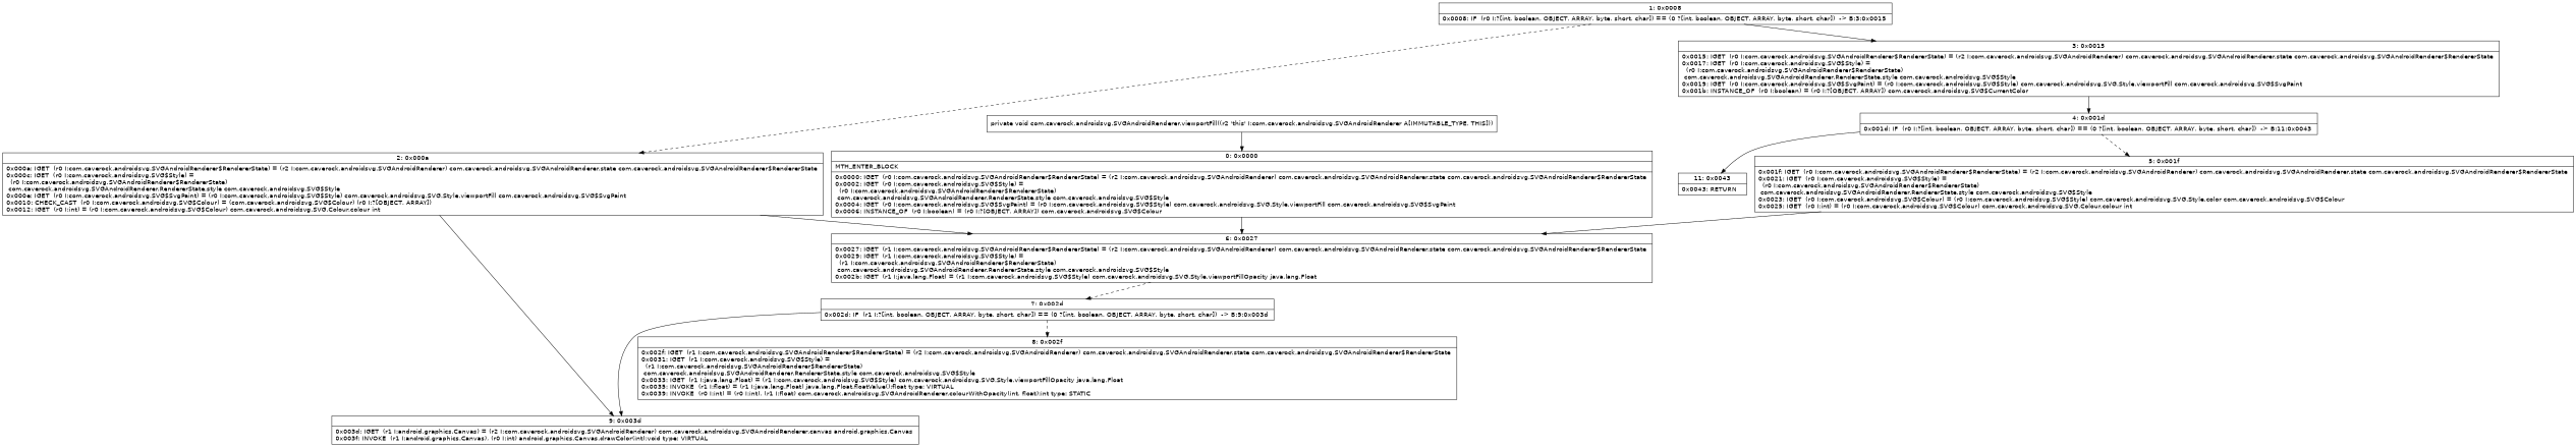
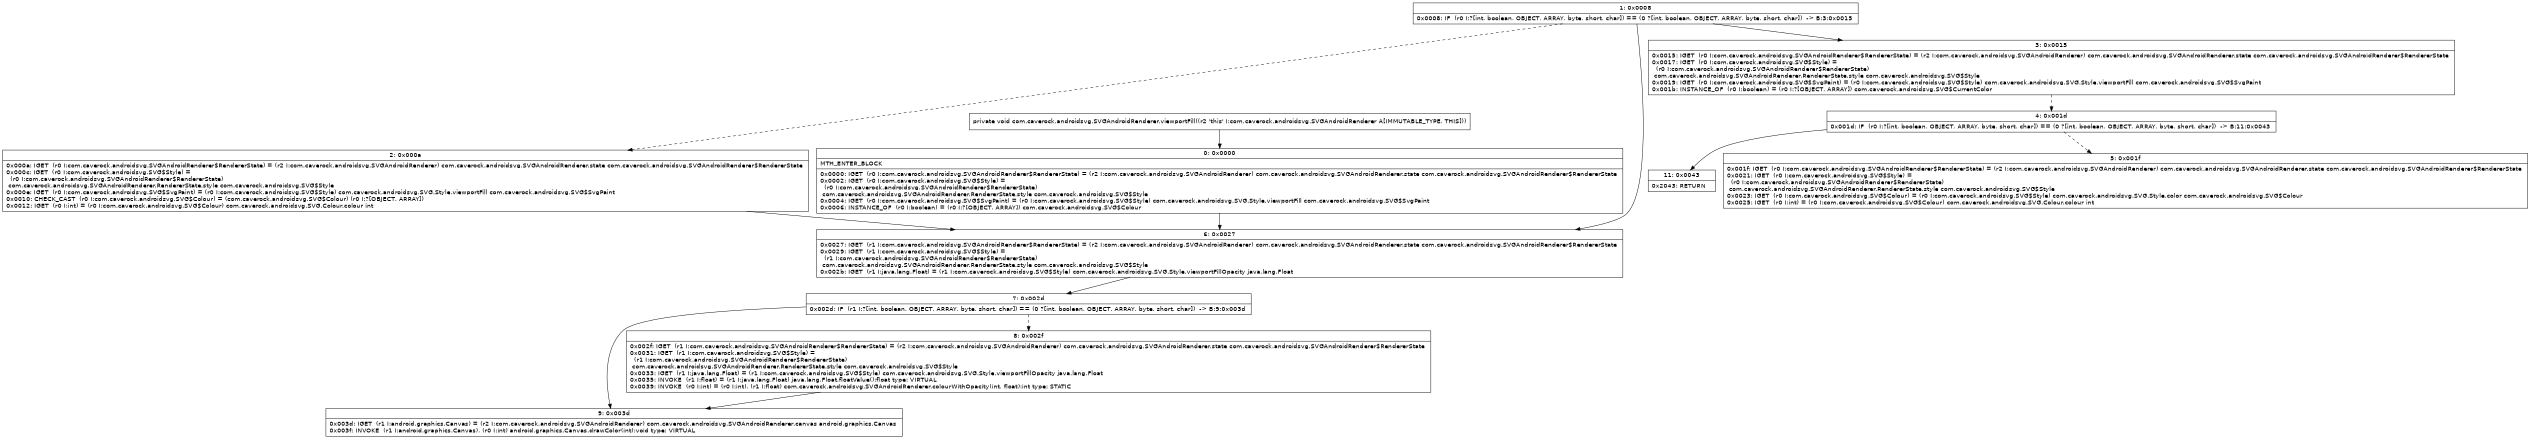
  digraph {
    fontname="DejaVu Sans"
    node [fontname="DejaVu Sans" shape=record]
    edge [fontname="DejaVu Sans"]
    n1 [label="{0\:\ 0x0000|MTH_ENTER_BLOCK\l|0x0000: IGET  (r0 I:com.caverock.androidsvg.SVGAndroidRenderer$RendererState) = (r2 I:com.caverock.androidsvg.SVGAndroidRenderer) com.caverock.androidsvg.SVGAndroidRenderer.state com.caverock.androidsvg.SVGAndroidRenderer$RendererState \l0x0002: IGET  (r0 I:com.caverock.androidsvg.SVG$Style) = \l  (r0 I:com.caverock.androidsvg.SVGAndroidRenderer$RendererState)\l com.caverock.androidsvg.SVGAndroidRenderer.RendererState.style com.caverock.androidsvg.SVG$Style \l0x0004: IGET  (r0 I:com.caverock.androidsvg.SVG$SvgPaint) = (r0 I:com.caverock.androidsvg.SVG$Style) com.caverock.androidsvg.SVG.Style.viewportFill com.caverock.androidsvg.SVG$SvgPaint \l0x0006: INSTANCE_OF  (r0 I:boolean) = (r0 I:?[OBJECT, ARRAY]) com.caverock.androidsvg.SVG$Colour \l}"]
    n2 [label="{6\:\ 0x0027|0x0027: IGET  (r1 I:com.caverock.androidsvg.SVGAndroidRenderer$RendererState) = (r2 I:com.caverock.androidsvg.SVGAndroidRenderer) com.caverock.androidsvg.SVGAndroidRenderer.state com.caverock.androidsvg.SVGAndroidRenderer$RendererState \l0x0029: IGET  (r1 I:com.caverock.androidsvg.SVG$Style) = \l  (r1 I:com.caverock.androidsvg.SVGAndroidRenderer$RendererState)\l com.caverock.androidsvg.SVGAndroidRenderer.RendererState.style com.caverock.androidsvg.SVG$Style \l0x002b: IGET  (r1 I:java.lang.Float) = (r1 I:com.caverock.androidsvg.SVG$Style) com.caverock.androidsvg.SVG.Style.viewportFillOpacity java.lang.Float \l}"]
    n3 [label="{1\:\ 0x0008|0x0008: IF  (r0 I:?[int, boolean, OBJECT, ARRAY, byte, short, char]) == (0 ?[int, boolean, OBJECT, ARRAY, byte, short, char])  \-\> B:3:0x0015 \l}"]
    n4 [label="{2\:\ 0x000a|0x000a: IGET  (r0 I:com.caverock.androidsvg.SVGAndroidRenderer$RendererState) = (r2 I:com.caverock.androidsvg.SVGAndroidRenderer) com.caverock.androidsvg.SVGAndroidRenderer.state com.caverock.androidsvg.SVGAndroidRenderer$RendererState \l0x000c: IGET  (r0 I:com.caverock.androidsvg.SVG$Style) = \l  (r0 I:com.caverock.androidsvg.SVGAndroidRenderer$RendererState)\l com.caverock.androidsvg.SVGAndroidRenderer.RendererState.style com.caverock.androidsvg.SVG$Style \l0x000e: IGET  (r0 I:com.caverock.androidsvg.SVG$SvgPaint) = (r0 I:com.caverock.androidsvg.SVG$Style) com.caverock.androidsvg.SVG.Style.viewportFill com.caverock.androidsvg.SVG$SvgPaint \l0x0010: CHECK_CAST  (r0 I:com.caverock.androidsvg.SVG$Colour) = (com.caverock.androidsvg.SVG$Colour) (r0 I:?[OBJECT, ARRAY]) \l0x0012: IGET  (r0 I:int) = (r0 I:com.caverock.androidsvg.SVG$Colour) com.caverock.androidsvg.SVG.Colour.colour int \l}"]
    n5 [label="{3\:\ 0x0015|0x0015: IGET  (r0 I:com.caverock.androidsvg.SVGAndroidRenderer$RendererState) = (r2 I:com.caverock.androidsvg.SVGAndroidRenderer) com.caverock.androidsvg.SVGAndroidRenderer.state com.caverock.androidsvg.SVGAndroidRenderer$RendererState \l0x0017: IGET  (r0 I:com.caverock.androidsvg.SVG$Style) = \l  (r0 I:com.caverock.androidsvg.SVGAndroidRenderer$RendererState)\l com.caverock.androidsvg.SVGAndroidRenderer.RendererState.style com.caverock.androidsvg.SVG$Style \l0x0019: IGET  (r0 I:com.caverock.androidsvg.SVG$SvgPaint) = (r0 I:com.caverock.androidsvg.SVG$Style) com.caverock.androidsvg.SVG.Style.viewportFill com.caverock.androidsvg.SVG$SvgPaint \l0x001b: INSTANCE_OF  (r0 I:boolean) = (r0 I:?[OBJECT, ARRAY]) com.caverock.androidsvg.SVG$CurrentColor \l}"]
    n6 [label="{4\:\ 0x001d|0x001d: IF  (r0 I:?[int, boolean, OBJECT, ARRAY, byte, short, char]) == (0 ?[int, boolean, OBJECT, ARRAY, byte, short, char])  \-\> B:11:0x0043 \l}"]
    n7 [label="{7\:\ 0x002d|0x002d: IF  (r1 I:?[int, boolean, OBJECT, ARRAY, byte, short, char]) == (0 ?[int, boolean, OBJECT, ARRAY, byte, short, char])  \-\> B:9:0x003d \l}"]
    n8 [label="{5\:\ 0x001f|0x001f: IGET  (r0 I:com.caverock.androidsvg.SVGAndroidRenderer$RendererState) = (r2 I:com.caverock.androidsvg.SVGAndroidRenderer) com.caverock.androidsvg.SVGAndroidRenderer.state com.caverock.androidsvg.SVGAndroidRenderer$RendererState \l0x0021: IGET  (r0 I:com.caverock.androidsvg.SVG$Style) = \l  (r0 I:com.caverock.androidsvg.SVGAndroidRenderer$RendererState)\l com.caverock.androidsvg.SVGAndroidRenderer.RendererState.style com.caverock.androidsvg.SVG$Style \l0x0023: IGET  (r0 I:com.caverock.androidsvg.SVG$Colour) = (r0 I:com.caverock.androidsvg.SVG$Style) com.caverock.androidsvg.SVG.Style.color com.caverock.androidsvg.SVG$Colour \l0x0025: IGET  (r0 I:int) = (r0 I:com.caverock.androidsvg.SVG$Colour) com.caverock.androidsvg.SVG.Colour.colour int \l}"]
-   n9 [label="{11\:\ 0x0043|0x0043: RETURN   \l}"]
+   n9 [label="{11\:\ 0x0043|0x2043: RETURN   \l}"]
    n10 [label="{8\:\ 0x002f|0x002f: IGET  (r1 I:com.caverock.androidsvg.SVGAndroidRenderer$RendererState) = (r2 I:com.caverock.androidsvg.SVGAndroidRenderer) com.caverock.androidsvg.SVGAndroidRenderer.state com.caverock.androidsvg.SVGAndroidRenderer$RendererState \l0x0031: IGET  (r1 I:com.caverock.androidsvg.SVG$Style) = \l  (r1 I:com.caverock.androidsvg.SVGAndroidRenderer$RendererState)\l com.caverock.androidsvg.SVGAndroidRenderer.RendererState.style com.caverock.androidsvg.SVG$Style \l0x0033: IGET  (r1 I:java.lang.Float) = (r1 I:com.caverock.androidsvg.SVG$Style) com.caverock.androidsvg.SVG.Style.viewportFillOpacity java.lang.Float \l0x0035: INVOKE  (r1 I:float) = (r1 I:java.lang.Float) java.lang.Float.floatValue():float type: VIRTUAL \l0x0039: INVOKE  (r0 I:int) = (r0 I:int), (r1 I:float) com.caverock.androidsvg.SVGAndroidRenderer.colourWithOpacity(int, float):int type: STATIC \l}"]
    n11 [label="{9\:\ 0x003d|0x003d: IGET  (r1 I:android.graphics.Canvas) = (r2 I:com.caverock.androidsvg.SVGAndroidRenderer) com.caverock.androidsvg.SVGAndroidRenderer.canvas android.graphics.Canvas \l0x003f: INVOKE  (r1 I:android.graphics.Canvas), (r0 I:int) android.graphics.Canvas.drawColor(int):void type: VIRTUAL \l}"]
    n12 [label="{private void com.caverock.androidsvg.SVGAndroidRenderer.viewportFill((r2 'this' I:com.caverock.androidsvg.SVGAndroidRenderer A[IMMUTABLE_TYPE, THIS])) }"]
    n1 -> n2
-   n2 -> n7 [style=dashed]
+   n2 -> n7
    n3 -> n4 [style=dashed]
    n3 -> n5
    n4 -> n2
-   n5 -> n6
+   n5 -> n6 [style=dashed]
    n6 -> n8 [style=dashed]
    n6 -> n9
    n7 -> n10 [style=dashed]
    n7 -> n11
-   n8 -> n2
-   n4 -> n11
+   n3 -> n2
+   n10 -> n11
    n12 -> n1
  }
